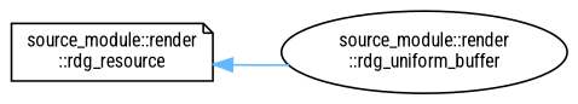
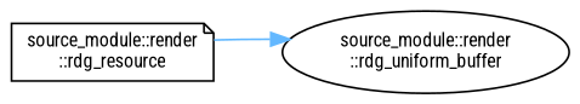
  digraph {
    rankdir=LR
    fontname="Roboto Condensed"
    node [color=black fillcolor=white fontname="Roboto Condensed" fontsize=10 style=filled]
    n1 [height=0.2 label="source_module::render\l::rdg_resource" shape=note width=0.4]
    n2 [height=0.2 label="source_module::render\l::rdg_uniform_buffer" shape=ellipse width=0.4]
-   n1 -> n2 [color=steelblue1 dir=back fontname="Roboto Condensed" fontsize=10 labelfontname=Helvetica labelfontsize=10 style=solid]
+   n2 -> n1 [color=steelblue1 dir=back fontname="Roboto Condensed" fontsize=10 labelfontname=Helvetica labelfontsize=10 style=solid]
  }
